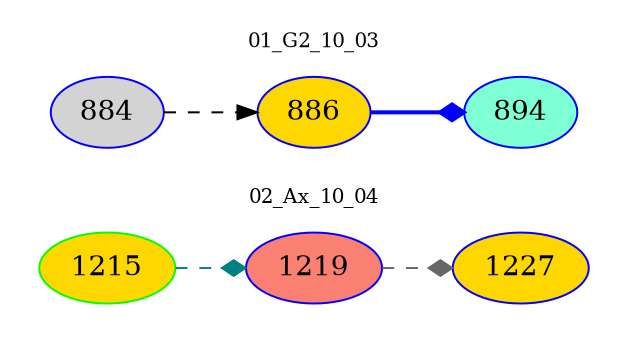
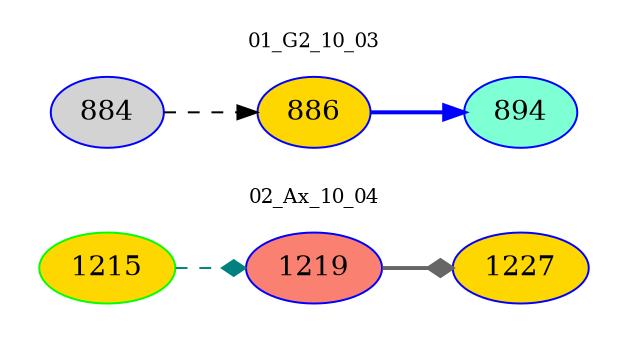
  digraph {
    rankdir=LR
    node [color=blue fillcolor=gold style=filled]
    edge [arrowhead=diamond style=dashed]
    n1 [color=green label=1215]
    n2 [fillcolor=salmon label=1219]
    n3 [label=1227]
    n4 [fillcolor=lightgrey label=884]
    n5 [label=886]
    n6 [fillcolor=aquamarine label=894]
    subgraph cluster_1 {
      color=white
      fontsize=10
      label="02_Ax_10_04"
      n1
      n2
      n3
    }
    subgraph cluster_2 {
      color=white
      fontsize=10
      label="01_G2_10_03"
      n4
      n5
      n6
    }
    n1 -> n2 [color=teal]
-   n2 -> n3 [color=gray40]
+   n2 -> n3 [color=gray40 style=bold]
    n4 -> n5 [arrowhead=normal color=black]
-   n5 -> n6 [color=blue style=bold]
+   n5 -> n6 [arrowhead=normal color=blue style=bold]
  }
